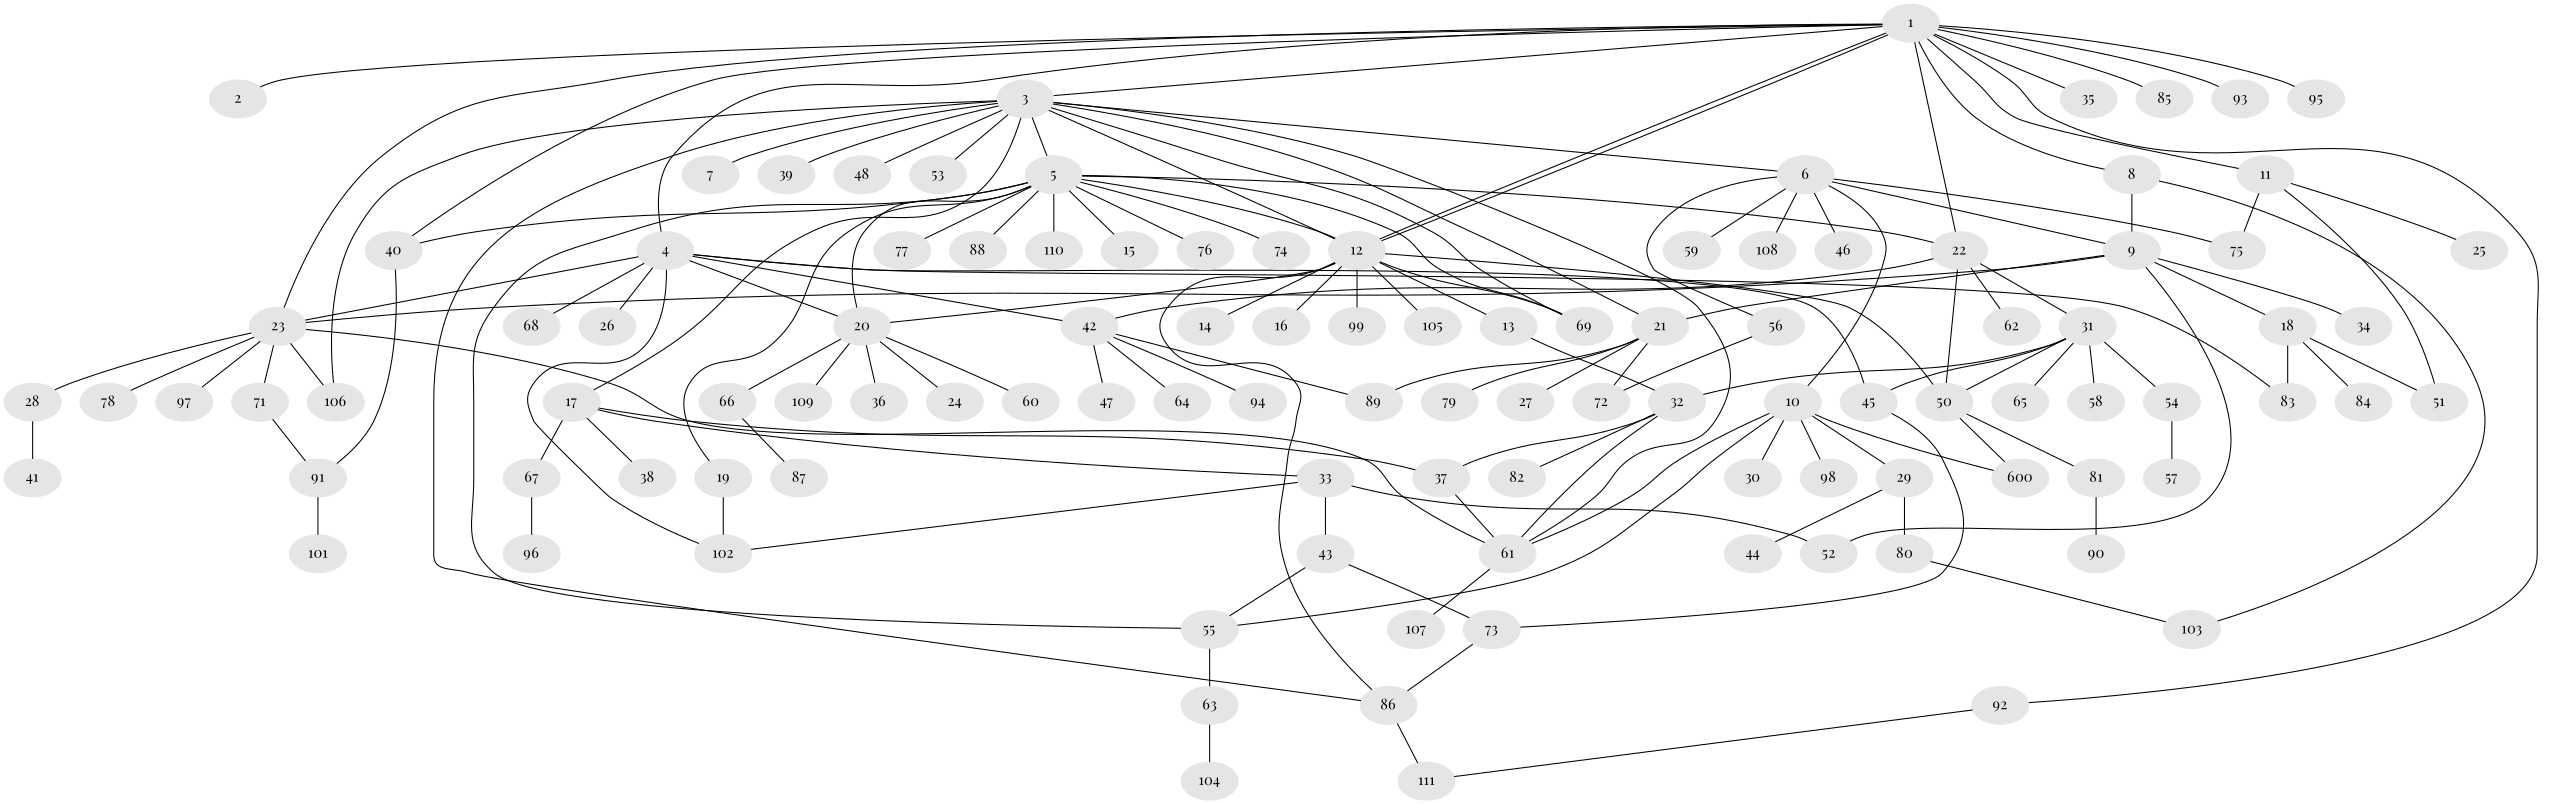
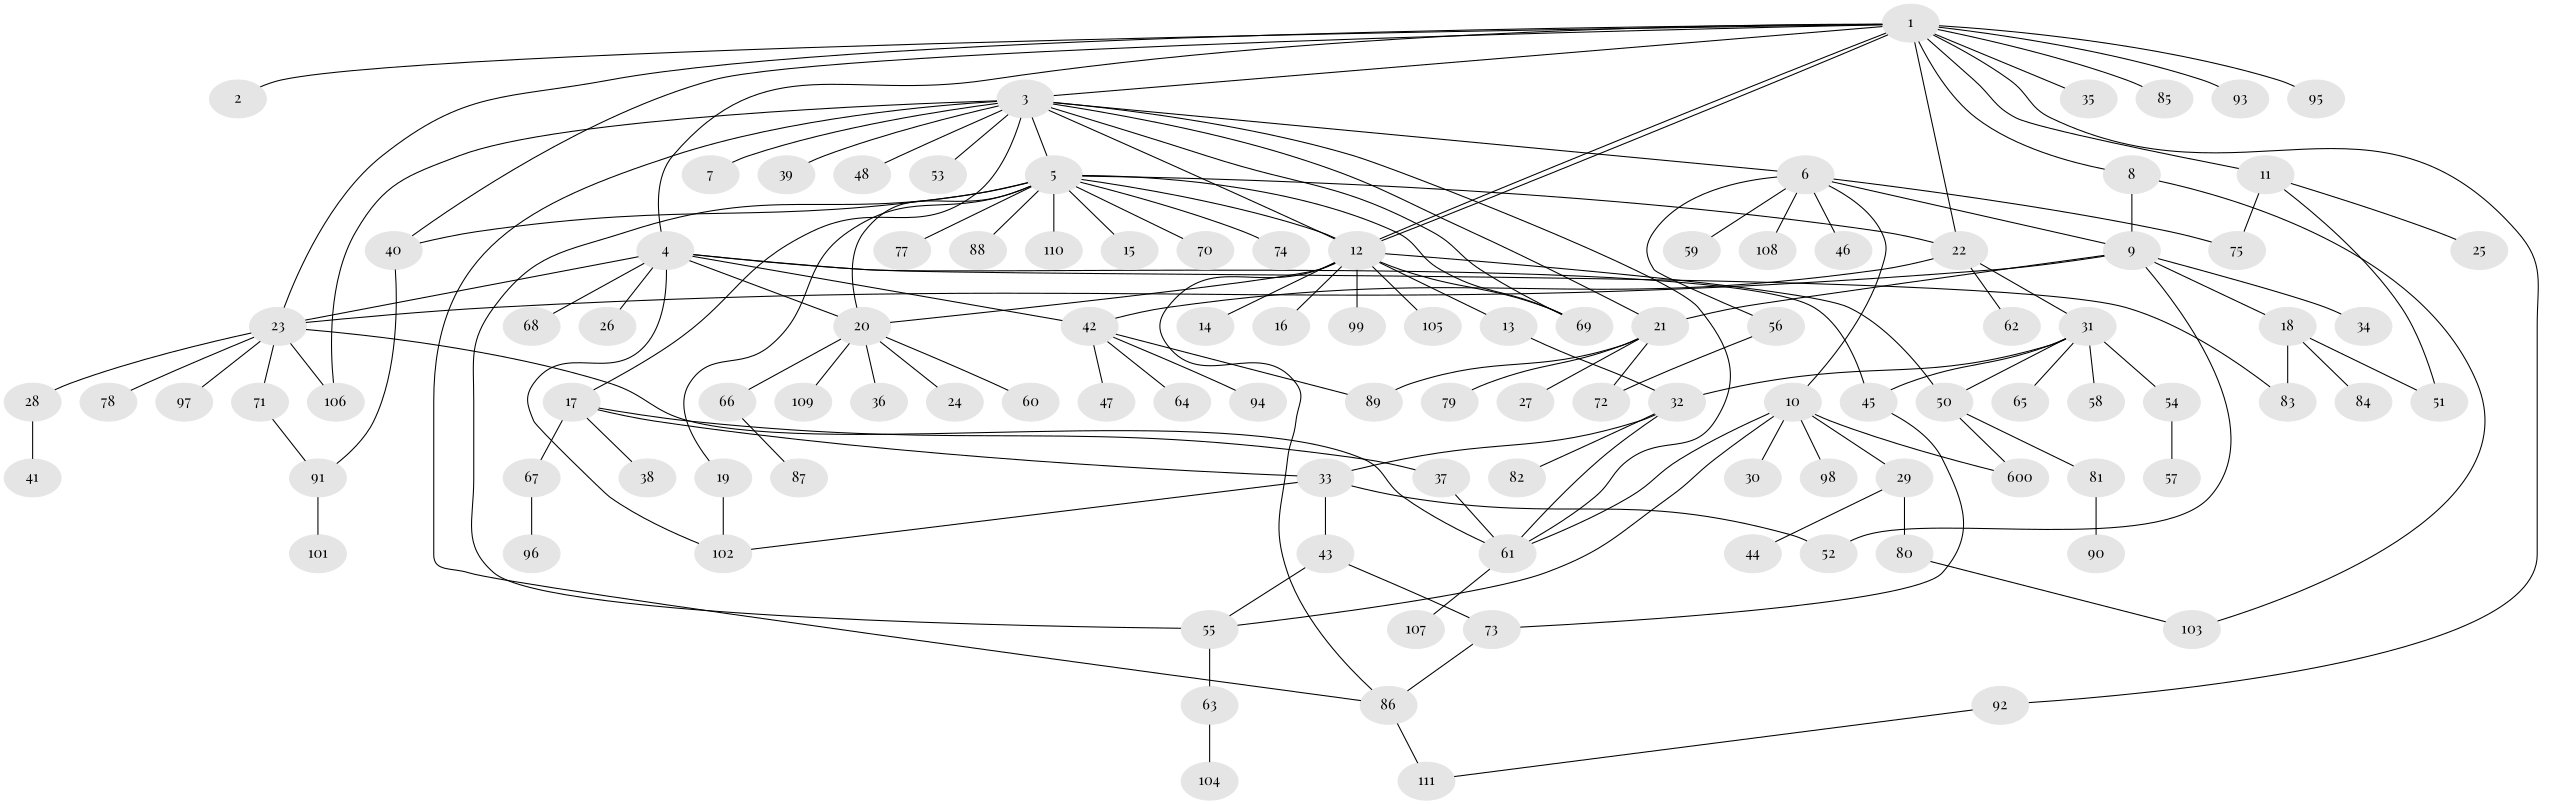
  graph {
    fontname="Playfair Display"
    node [color=gray90 fontname="Playfair Display" style=filled]
    edge [fontname="Playfair Display"]
    1
    2
    3
    4
    8
    11
    12
    22
    23
    35
    40
    85
    92
    93
    95
    5
    6
    7
    17
    21
    39
    48
    53
    61
    69
    86
    106
    20
    26
    42
    45
    68
    83
    102
    9
    103
    75
    25
    51
    13
    14
    16
    50
    99
    105
    31
    62
    28
    71
    78
    97
    91
    111
    15
    19
    55
-   70 [label=76]
+   70
    74
    77
    88
    110
    10
    46
    56
    59
    108
    33
    37
    38
    67
    27
    72
    79
    89
    107
    24
    36
    60
    66
    109
    47
    64
    94
    73
    63
    18
    34
    52
    29
    30
    98
    n92 [label=600]
    84
    44
    80
    32
    81
    54
    58
    65
    82
    43
    96
    87
    41
    57
    101
    90
    104
    1 -- 2
    1 -- 3
    1 -- 4
    1 -- 8
    1 -- 11
    1 -- 12
    1 -- 12
    1 -- 22
    1 -- 23
    1 -- 35
    1 -- 40
    1 -- 85
    1 -- 92
    1 -- 93
    1 -- 95
    3 -- 12
    3 -- 5
    3 -- 6
    3 -- 7
    3 -- 17
    3 -- 21
    3 -- 39
    3 -- 48
    3 -- 53
    3 -- 61
    3 -- 69
    3 -- 86
    3 -- 106
    4 -- 23
    4 -- 20
    4 -- 26
    4 -- 42
    4 -- 45
    4 -- 68
    4 -- 83
    4 -- 102
    8 -- 9
    8 -- 103
    11 -- 75
    11 -- 25
    11 -- 51
    12 -- 69
    12 -- 86
    12 -- 20
    12 -- 13
    12 -- 14
    12 -- 16
    12 -- 50
    12 -- 99
    12 -- 105
    22 -- 42
-   22 -- 50
    22 -- 31
    22 -- 62
    23 -- 61
    23 -- 106
    23 -- 28
    23 -- 71
    23 -- 78
    23 -- 97
    40 -- 91
    92 -- 111
    5 -- 12
    5 -- 22
    5 -- 40
    5 -- 69
    5 -- 20
    5 -- 15
    5 -- 19
    5 -- 55
    5 -- 70
    5 -- 74
    5 -- 77
    5 -- 88
    5 -- 110
    6 -- 9
    6 -- 75
    6 -- 10
    6 -- 46
    6 -- 56
    6 -- 59
    6 -- 108
    17 -- 33
    17 -- 37
    17 -- 38
    17 -- 67
    21 -- 27
    21 -- 72
    21 -- 79
    21 -- 89
    61 -- 107
    86 -- 111
    20 -- 24
    20 -- 36
    20 -- 60
    20 -- 66
    20 -- 109
    42 -- 89
    42 -- 47
    42 -- 64
    42 -- 94
    45 -- 73
    9 -- 23
    9 -- 21
    9 -- 18
    9 -- 34
    9 -- 52
    13 -- 32
    50 -- n92
    50 -- 81
    31 -- 45
    31 -- 50
    31 -- 32
    31 -- 54
    31 -- 58
    31 -- 65
    28 -- 41
    71 -- 91
    91 -- 101
    19 -- 102
    55 -- 63
    10 -- 61
    10 -- 55
    10 -- 29
    10 -- 30
    10 -- 98
    10 -- n92
    56 -- 72
    33 -- 102
    33 -- 52
    33 -- 43
    37 -- 61
    67 -- 96
    66 -- 87
    73 -- 86
    63 -- 104
    18 -- 83
    18 -- 51
    18 -- 84
    29 -- 44
    29 -- 80
    80 -- 103
    32 -- 61
-   32 -- 37
+   32 -- 33
    32 -- 82
    81 -- 90
    54 -- 57
    43 -- 55
    43 -- 73
  }
